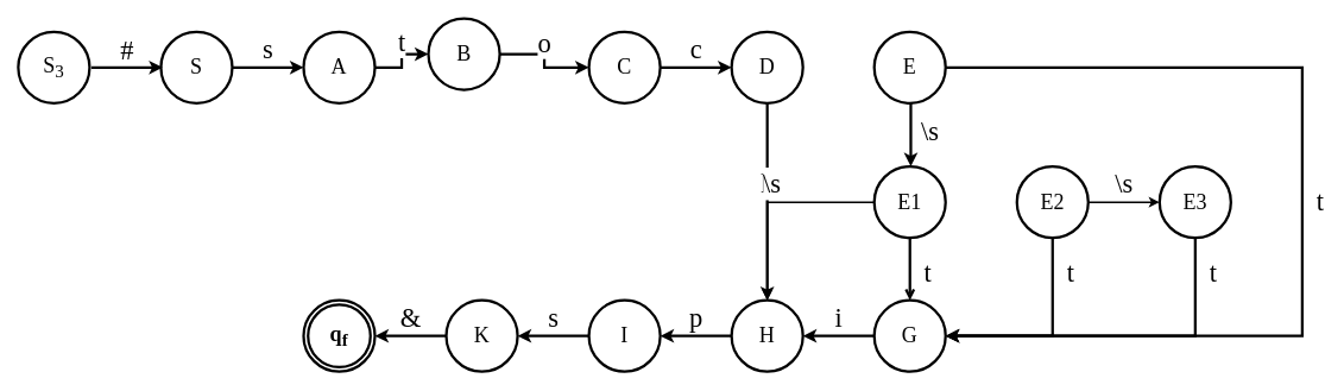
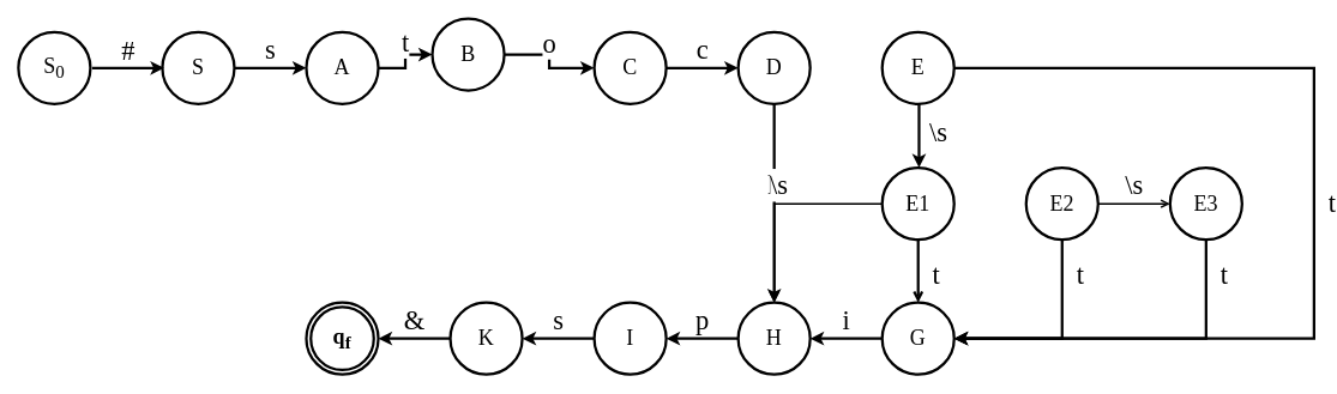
  <mxCell id="0" />
  <mxCell id="1" parent="0" />
  <mxCell id="2" value="s" style="edgeStyle=orthogonalEdgeStyle;rounded=0;orthogonalLoop=1;jettySize=auto;html=1;entryX=0;entryY=0.5;entryDx=0;entryDy=0;fontFamily=Times New Roman;fontSize=30;strokeWidth=3;labelPosition=center;verticalLabelPosition=top;align=center;verticalAlign=bottom;" parent="1" source="3" target="5" edge="1"><mxGeometry relative="1" as="geometry" /></mxCell>
  <mxCell id="3" value="&lt;p style=&quot;font-size: 24px;&quot;&gt;&lt;font style=&quot;font-size: 24px;&quot; face=&quot;Times New Roman&quot;&gt;S&lt;/font&gt;&lt;/p&gt;" style="ellipse;whiteSpace=wrap;html=1;aspect=fixed;strokeWidth=3;" parent="1" vertex="1"><mxGeometry x="180" y="35" width="80" height="80" as="geometry" /></mxCell>
  <mxCell id="4" value="t" style="edgeStyle=orthogonalEdgeStyle;rounded=0;orthogonalLoop=1;jettySize=auto;html=1;entryX=0;entryY=0.5;entryDx=0;entryDy=0;fontFamily=Times New Roman;fontSize=30;strokeWidth=3;labelPosition=center;verticalLabelPosition=top;align=center;verticalAlign=bottom;" parent="1" source="5" target="7" edge="1"><mxGeometry relative="1" as="geometry" /></mxCell>
  <mxCell id="5" value="&lt;p style=&quot;font-size: 24px;&quot;&gt;&lt;font face=&quot;Times New Roman&quot;&gt;A&lt;/font&gt;&lt;/p&gt;" style="ellipse;whiteSpace=wrap;html=1;aspect=fixed;strokeWidth=3;" parent="1" vertex="1"><mxGeometry x="340" y="35" width="80" height="80" as="geometry" /></mxCell>
  <mxCell id="6" value="o" style="edgeStyle=orthogonalEdgeStyle;rounded=0;orthogonalLoop=1;jettySize=auto;html=1;entryX=0;entryY=0.5;entryDx=0;entryDy=0;fontFamily=Times New Roman;fontSize=30;strokeWidth=3;labelPosition=center;verticalLabelPosition=top;align=center;verticalAlign=bottom;" parent="1" source="7" target="9" edge="1"><mxGeometry relative="1" as="geometry" /></mxCell>
  <mxCell id="7" value="&lt;p style=&quot;font-size: 24px;&quot;&gt;&lt;font face=&quot;Times New Roman&quot;&gt;B&lt;/font&gt;&lt;/p&gt;" style="ellipse;whiteSpace=wrap;html=1;aspect=fixed;strokeWidth=3;" parent="1" vertex="1"><mxGeometry x="480" y="20" width="80" height="80" as="geometry" /></mxCell>
  <mxCell id="8" value="c" style="edgeStyle=orthogonalEdgeStyle;rounded=0;orthogonalLoop=1;jettySize=auto;html=1;fontFamily=Times New Roman;fontSize=30;strokeWidth=3;labelPosition=center;verticalLabelPosition=top;align=center;verticalAlign=bottom;" parent="1" source="9" target="11" edge="1"><mxGeometry relative="1" as="geometry" /></mxCell>
  <mxCell id="9" value="&lt;p style=&quot;font-size: 24px;&quot;&gt;&lt;font face=&quot;Times New Roman&quot;&gt;C&lt;/font&gt;&lt;/p&gt;" style="ellipse;whiteSpace=wrap;html=1;aspect=fixed;strokeWidth=3;" parent="1" vertex="1"><mxGeometry x="660" y="35" width="80" height="80" as="geometry" /></mxCell>
  <mxCell id="10" value="k" style="edgeStyle=orthogonalEdgeStyle;rounded=0;orthogonalLoop=1;jettySize=auto;html=1;fontFamily=Times New Roman;fontSize=30;strokeWidth=3;labelPosition=center;verticalLabelPosition=top;align=center;verticalAlign=bottom;" parent="1" source="11" target="26" edge="1"><mxGeometry relative="1" as="geometry" /></mxCell>
  <mxCell id="11" value="&lt;p style=&quot;font-size: 24px;&quot;&gt;&lt;font face=&quot;Times New Roman&quot;&gt;D&lt;/font&gt;&lt;/p&gt;" style="ellipse;whiteSpace=wrap;html=1;aspect=fixed;strokeWidth=3;" parent="1" vertex="1"><mxGeometry x="820" y="35" width="80" height="80" as="geometry" /></mxCell>
  <mxCell id="12" value="\s" style="edgeStyle=orthogonalEdgeStyle;rounded=0;orthogonalLoop=1;jettySize=auto;html=1;entryX=0.5;entryY=0;entryDx=0;entryDy=0;fontFamily=Times New Roman;fontSize=30;strokeWidth=3;labelPosition=right;verticalLabelPosition=middle;align=left;verticalAlign=middle;" parent="1" edge="1"><mxGeometry x="-0.127" y="10" relative="1" as="geometry"><mxPoint as="offset" /><mxPoint x="1021" y="115" as="sourcePoint" /><mxPoint x="1021" y="186" as="targetPoint" /></mxGeometry></mxCell>
  <mxCell id="13" value="t" style="edgeStyle=orthogonalEdgeStyle;rounded=0;orthogonalLoop=1;jettySize=auto;html=1;fontFamily=Times New Roman;fontSize=30;strokeWidth=3;labelPosition=center;verticalLabelPosition=top;align=center;verticalAlign=bottom;" parent="1" source="14" target="16" edge="1"><mxGeometry x="0.037" y="20" relative="1" as="geometry"><Array as="points"><mxPoint x="1460" y="75" /><mxPoint x="1460" y="376" /></Array><mxPoint as="offset" /></mxGeometry></mxCell>
  <mxCell id="14" value="&lt;p style=&quot;font-size: 24px;&quot;&gt;&lt;font face=&quot;Times New Roman&quot;&gt;E&lt;/font&gt;&lt;/p&gt;" style="ellipse;whiteSpace=wrap;html=1;aspect=fixed;strokeWidth=3;" parent="1" vertex="1"><mxGeometry x="980" y="35" width="80" height="80" as="geometry" /></mxCell>
  <mxCell id="15" value="i" style="edgeStyle=orthogonalEdgeStyle;rounded=0;orthogonalLoop=1;jettySize=auto;html=1;entryX=1;entryY=0.5;entryDx=0;entryDy=0;fontFamily=Times New Roman;fontSize=30;strokeWidth=3;labelPosition=center;verticalLabelPosition=top;align=center;verticalAlign=bottom;" parent="1" source="16" target="26" edge="1"><mxGeometry relative="1" as="geometry" /></mxCell>
  <mxCell id="16" value="&lt;p style=&quot;font-size: 24px;&quot;&gt;&lt;font face=&quot;Times New Roman&quot;&gt;G&lt;/font&gt;&lt;/p&gt;" style="ellipse;whiteSpace=wrap;html=1;aspect=fixed;strokeWidth=3;" parent="1" vertex="1"><mxGeometry x="980" y="336" width="80" height="80" as="geometry" /></mxCell>
  <mxCell id="17" value="t" style="edgeStyle=orthogonalEdgeStyle;rounded=0;orthogonalLoop=1;jettySize=auto;html=1;entryX=0.5;entryY=0;entryDx=0;entryDy=0;fontFamily=Times New Roman;fontSize=30;strokeWidth=3;labelPosition=center;verticalLabelPosition=top;align=center;verticalAlign=bottom;endArrow=open;" parent="1" source="19" target="16" edge="1"><mxGeometry x="0.714" y="20" relative="1" as="geometry"><mxPoint as="offset" /></mxGeometry></mxCell>
  <mxCell id="18" value="\s" style="edgeStyle=orthogonalEdgeStyle;rounded=0;orthogonalLoop=1;jettySize=auto;html=1;fontFamily=Times New Roman;fontSize=30;strokeWidth=2;labelPosition=center;verticalLabelPosition=top;align=center;verticalAlign=bottom;" edge="1" parent="1" source="19" target="26"><mxGeometry relative="1" as="geometry" /></mxCell>
  <mxCell id="19" value="&lt;p style=&quot;font-size: 24px;&quot;&gt;&lt;font face=&quot;Times New Roman&quot;&gt;E1&lt;/font&gt;&lt;/p&gt;" style="ellipse;whiteSpace=wrap;html=1;aspect=fixed;strokeWidth=3;" parent="1" vertex="1"><mxGeometry x="980" y="186" width="80" height="80" as="geometry" /></mxCell>
  <mxCell id="20" value="t" style="edgeStyle=orthogonalEdgeStyle;rounded=0;orthogonalLoop=1;jettySize=auto;html=1;entryX=1;entryY=0.5;entryDx=0;entryDy=0;fontFamily=Times New Roman;fontSize=30;strokeWidth=3;labelPosition=center;verticalLabelPosition=top;align=center;verticalAlign=bottom;" parent="1" source="22" target="16" edge="1"><mxGeometry x="-0.478" y="20" relative="1" as="geometry"><Array as="points"><mxPoint x="1180" y="376" /></Array><mxPoint as="offset" /></mxGeometry></mxCell>
- <mxCell id="21" value="&lt;font style=&quot;font-size: 30px;&quot; face=&quot;Times New Roman&quot;&gt;\s&lt;/font&gt;" style="edgeStyle=orthogonalEdgeStyle;rounded=0;orthogonalLoop=1;jettySize=auto;html=1;entryX=0;entryY=0.5;entryDx=0;entryDy=0;strokeWidth=2;labelPosition=center;verticalLabelPosition=top;align=center;verticalAlign=bottom;" edge="1" parent="1" source="22" target="24"><mxGeometry relative="1" as="geometry" /></mxCell>
+ <mxCell id="21" value="&lt;font style=&quot;font-size: 30px;&quot; face=&quot;Times New Roman&quot;&gt;\s&lt;/font&gt;" style="edgeStyle=orthogonalEdgeStyle;rounded=0;orthogonalLoop=1;jettySize=auto;html=1;entryX=0;entryY=0.5;entryDx=0;entryDy=0;strokeWidth=2;labelPosition=center;verticalLabelPosition=top;align=center;verticalAlign=bottom;endArrow=open;" edge="1" parent="1" source="22" target="24"><mxGeometry relative="1" as="geometry" /></mxCell>
  <mxCell id="22" value="&lt;p style=&quot;font-size: 24px;&quot;&gt;&lt;font face=&quot;Times New Roman&quot;&gt;E2&lt;/font&gt;&lt;/p&gt;" style="ellipse;whiteSpace=wrap;html=1;aspect=fixed;strokeWidth=3;" parent="1" vertex="1"><mxGeometry x="1140" y="186" width="80" height="80" as="geometry" /></mxCell>
  <mxCell id="23" value="t" style="edgeStyle=orthogonalEdgeStyle;rounded=0;orthogonalLoop=1;jettySize=auto;html=1;entryX=1;entryY=0.5;entryDx=0;entryDy=0;fontFamily=Times New Roman;fontSize=30;strokeWidth=3;labelPosition=center;verticalLabelPosition=top;align=center;verticalAlign=bottom;" parent="1" source="24" target="16" edge="1"><mxGeometry x="-0.692" y="20" relative="1" as="geometry"><Array as="points"><mxPoint x="1340" y="376" /></Array><mxPoint as="offset" /></mxGeometry></mxCell>
  <mxCell id="24" value="&lt;p style=&quot;font-size: 24px;&quot;&gt;&lt;font face=&quot;Times New Roman&quot;&gt;E3&lt;/font&gt;&lt;/p&gt;" style="ellipse;whiteSpace=wrap;html=1;aspect=fixed;strokeWidth=3;" parent="1" vertex="1"><mxGeometry x="1300" y="186" width="80" height="80" as="geometry" /></mxCell>
  <mxCell id="25" value="p" style="edgeStyle=orthogonalEdgeStyle;rounded=0;orthogonalLoop=1;jettySize=auto;html=1;fontFamily=Times New Roman;fontSize=30;strokeWidth=3;labelPosition=center;verticalLabelPosition=top;align=center;verticalAlign=bottom;" parent="1" source="26" target="28" edge="1"><mxGeometry relative="1" as="geometry" /></mxCell>
  <mxCell id="26" value="&lt;p style=&quot;font-size: 24px;&quot;&gt;&lt;font face=&quot;Times New Roman&quot;&gt;H&lt;/font&gt;&lt;/p&gt;" style="ellipse;whiteSpace=wrap;html=1;aspect=fixed;strokeWidth=3;" parent="1" vertex="1"><mxGeometry x="820" y="336" width="80" height="80" as="geometry" /></mxCell>
  <mxCell id="27" value="s" style="edgeStyle=orthogonalEdgeStyle;rounded=0;orthogonalLoop=1;jettySize=auto;html=1;fontFamily=Times New Roman;fontSize=30;strokeWidth=3;labelPosition=center;verticalLabelPosition=top;align=center;verticalAlign=bottom;" parent="1" source="28" target="30" edge="1"><mxGeometry relative="1" as="geometry" /></mxCell>
  <mxCell id="28" value="&lt;p style=&quot;font-size: 24px;&quot;&gt;&lt;font face=&quot;Times New Roman&quot;&gt;I&lt;/font&gt;&lt;/p&gt;" style="ellipse;whiteSpace=wrap;html=1;aspect=fixed;strokeWidth=3;" parent="1" vertex="1"><mxGeometry x="660" y="336" width="80" height="80" as="geometry" /></mxCell>
  <mxCell id="29" value="&amp;amp;" style="edgeStyle=orthogonalEdgeStyle;rounded=0;orthogonalLoop=1;jettySize=auto;html=1;entryX=1;entryY=0.5;entryDx=0;entryDy=0;fontFamily=Times New Roman;fontSize=30;strokeWidth=3;labelPosition=center;verticalLabelPosition=top;align=center;verticalAlign=bottom;" parent="1" source="30" target="32" edge="1"><mxGeometry relative="1" as="geometry" /></mxCell>
  <mxCell id="30" value="&lt;p style=&quot;font-size: 24px;&quot;&gt;&lt;font face=&quot;Times New Roman&quot;&gt;K&lt;/font&gt;&lt;/p&gt;" style="ellipse;whiteSpace=wrap;html=1;aspect=fixed;strokeWidth=3;" parent="1" vertex="1"><mxGeometry x="500" y="336" width="80" height="80" as="geometry" /></mxCell>
  <mxCell id="31" value="" style="group" parent="1" vertex="1" connectable="0"><mxGeometry x="340" y="336" width="80" height="80" as="geometry" /></mxCell>
  <mxCell id="32" value="" style="ellipse;whiteSpace=wrap;html=1;aspect=fixed;fontFamily=Times New Roman;fontSize=24;strokeWidth=3;" parent="31" vertex="1"><mxGeometry width="80" height="80" as="geometry" /></mxCell>
  <mxCell id="33" value="&lt;b&gt;q&lt;sub&gt;f&lt;/sub&gt;&lt;/b&gt;" style="ellipse;whiteSpace=wrap;html=1;aspect=fixed;fontFamily=Times New Roman;fontSize=24;strokeWidth=3;" parent="31" vertex="1"><mxGeometry x="5" y="5" width="70" height="70" as="geometry" /></mxCell>
  <mxCell id="34" value="#" style="edgeStyle=orthogonalEdgeStyle;rounded=0;orthogonalLoop=1;jettySize=auto;html=1;entryX=0;entryY=0.5;entryDx=0;entryDy=0;fontFamily=Times New Roman;fontSize=30;strokeWidth=3;spacing=0;shadow=0;horizontal=1;labelPosition=center;verticalLabelPosition=top;align=center;verticalAlign=bottom;labelBackgroundColor=none;" parent="1" edge="1"><mxGeometry relative="1" as="geometry"><mxPoint x="102" y="75" as="sourcePoint" /><mxPoint x="182" y="75" as="targetPoint" /></mxGeometry></mxCell>
- <mxCell id="35" value="&lt;p style=&quot;font-size: 24px;&quot;&gt;&lt;font style=&quot;font-size: 24px;&quot; face=&quot;Times New Roman&quot;&gt;S&lt;sub&gt;3&lt;/sub&gt;&lt;/font&gt;&lt;/p&gt;" style="ellipse;whiteSpace=wrap;html=1;aspect=fixed;strokeWidth=3;" parent="1" vertex="1"><mxGeometry x="20" y="35" width="80" height="80" as="geometry" /></mxCell>
+ <mxCell id="35" value="&lt;p style=&quot;font-size: 24px;&quot;&gt;&lt;font style=&quot;font-size: 24px;&quot; face=&quot;Times New Roman&quot;&gt;S&lt;sub&gt;0&lt;/sub&gt;&lt;/font&gt;&lt;/p&gt;" style="ellipse;whiteSpace=wrap;html=1;aspect=fixed;strokeWidth=3;" parent="1" vertex="1"><mxGeometry x="20" y="35" width="80" height="80" as="geometry" /></mxCell>
